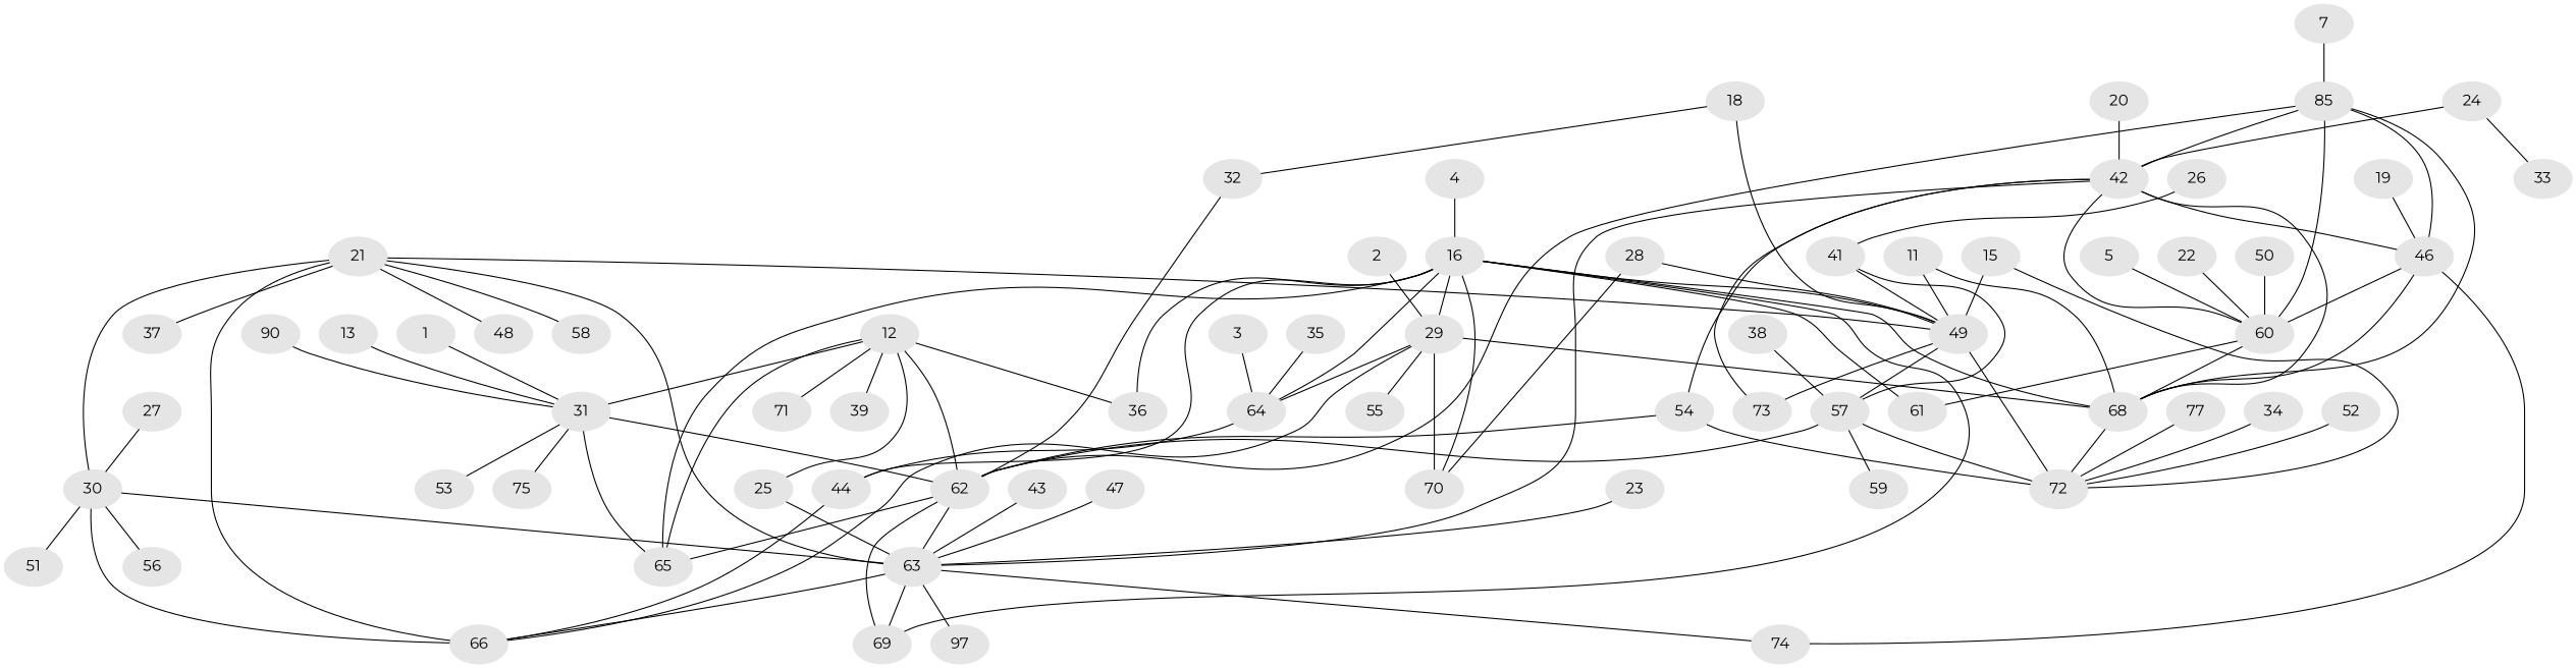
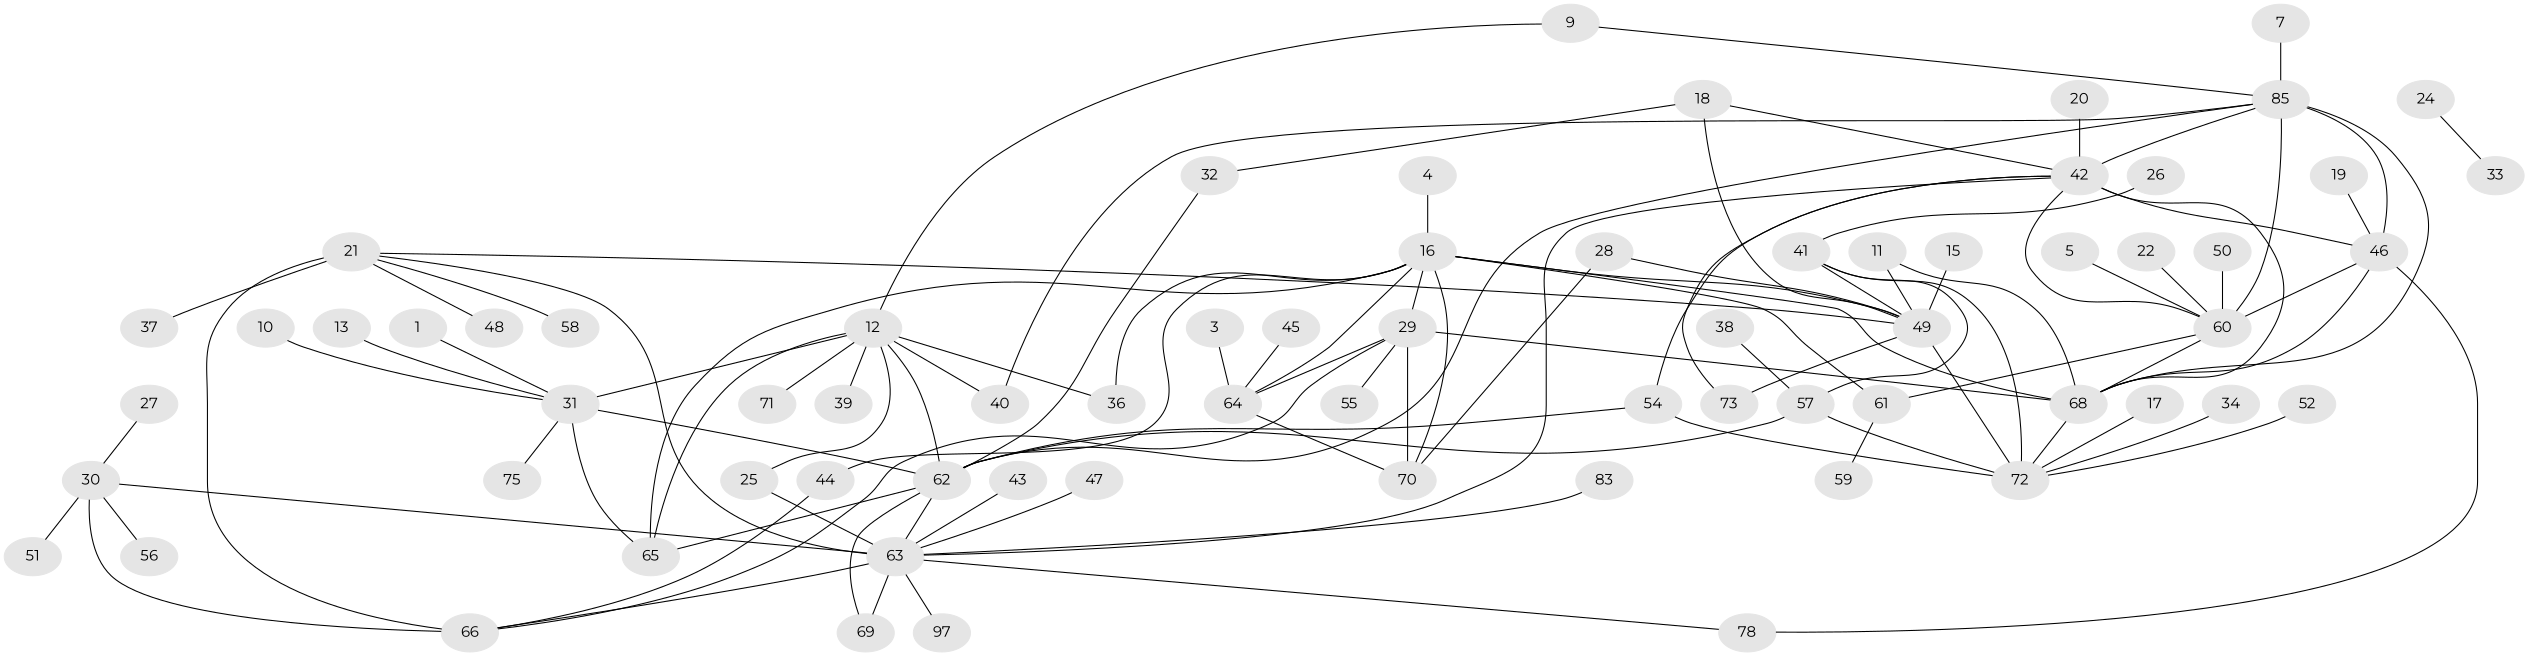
  graph {
    fontname=Montserrat
    node [color=gray90 fontname=Montserrat style=filled]
    edge [fontname=Montserrat weight=1.0]
    1
    31
    62
    65
-   53
    75
-   2
    29
    64
    68
    70
    66
    55
    3
    4
    16
    49
    36
    44
    61
    69
    5
    60
    46
-   74
+   74 [label=78]
    n26 [label=85]
    7
+   40
    42
+   9
    12
    25
    39
    71
-   10 [label=90]
+   10
    11
    72
    57
    73
    63
    13
    21
    30
    37
    48
    58
    15
-   17 [label=77]
+   17
    18
    32
    54
    19
    20
    51
    56
    n56 [label=97]
    22
-   23
+   23 [label=83]
    24
    33
    59
    26
    41
    27
    28
    34
    38
    43
-   45 [label=35]
+   45
    47
    50
    52
    1 -- 31
    31 -- 62 [weight=4.0]
    31 -- 65 [weight=2.0]
-   31 -- 53
    31 -- 75
    62 -- 65 [weight=2.0]
    62 -- 69
    62 -- 63
-   2 -- 29
    29 -- 64 [weight=2.0]
    29 -- 68
    29 -- 70 [weight=4.0]
    29 -- 66
    29 -- 55
-   64 -- 44 [weight=2.0]
+   64 -- 70 [weight=2.0]
    68 -- 72
    3 -- 64
    4 -- 16
    16 -- 65
    16 -- 29 [weight=4.0]
    16 -- 64 [weight=2.0]
    16 -- 68
    16 -- 70 [weight=4.0]
    16 -- 49
    16 -- 36
    16 -- 44
    16 -- 61
-   16 -- 69
    49 -- 72 [weight=2.0]
-   49 -- 57 [weight=4.0]
    49 -- 73
    44 -- 66
    5 -- 60
    60 -- 68 [weight=3.0]
    60 -- 61
    46 -- 68 [weight=3.0]
    46 -- 60
    46 -- 74
    n26 -- 62
    n26 -- 68 [weight=3.0]
    n26 -- 60
    n26 -- 46
+   n26 -- 40
    n26 -- 42
    7 -- n26
    42 -- 68 [weight=3.0]
    42 -- 60
    42 -- 46
    42 -- 73
    42 -- 63
    42 -- 54
+   9 -- n26
+   9 -- 12
    12 -- 31 [weight=4.0]
    12 -- 62 [weight=4.0]
    12 -- 65 [weight=2.0]
    12 -- 36
+   12 -- 40
    12 -- 25
    12 -- 39
    12 -- 71
    25 -- 63
    10 -- 31
    11 -- 68
    11 -- 49
    57 -- 62
    57 -- 72 [weight=2.0]
-   57 -- 59
+   61 -- 59
    63 -- 66 [weight=4.0]
    63 -- 69
    63 -- 74
    63 -- n56
    13 -- 31
    21 -- 66 [weight=4.0]
    21 -- 49
    21 -- 63 [weight=4.0]
-   21 -- 30 [weight=2.0]
    21 -- 37
    21 -- 48
    21 -- 58
    30 -- 66 [weight=2.0]
    30 -- 63 [weight=2.0]
    30 -- 51
    30 -- 56
    15 -- 49
    17 -- 72
    18 -- 49
-   24 -- 42
+   18 -- 42
    18 -- 32
    32 -- 62
    54 -- 62
    54 -- 72
    19 -- 46
    20 -- 42
    22 -- 60
    23 -- 63
    24 -- 33
    26 -- 41
    41 -- 49 [weight=4.0]
-   15 -- 72 [weight=2.0]
+   41 -- 72 [weight=2.0]
    41 -- 57 [weight=4.0]
    27 -- 30
    28 -- 70
    28 -- 49
    34 -- 72
    38 -- 57
    43 -- 63
    45 -- 64
    47 -- 63
    50 -- 60
    52 -- 72
  }
